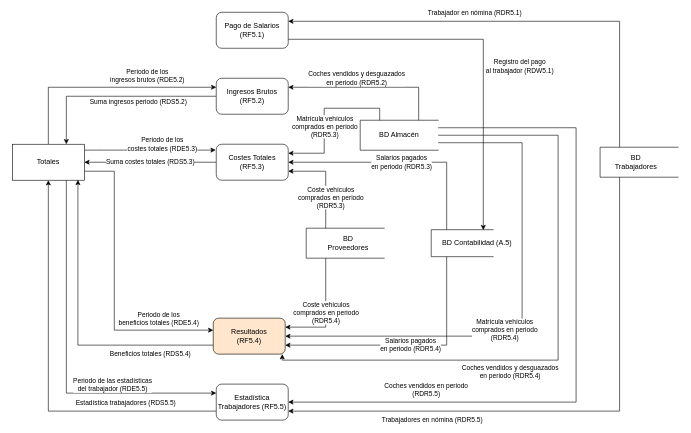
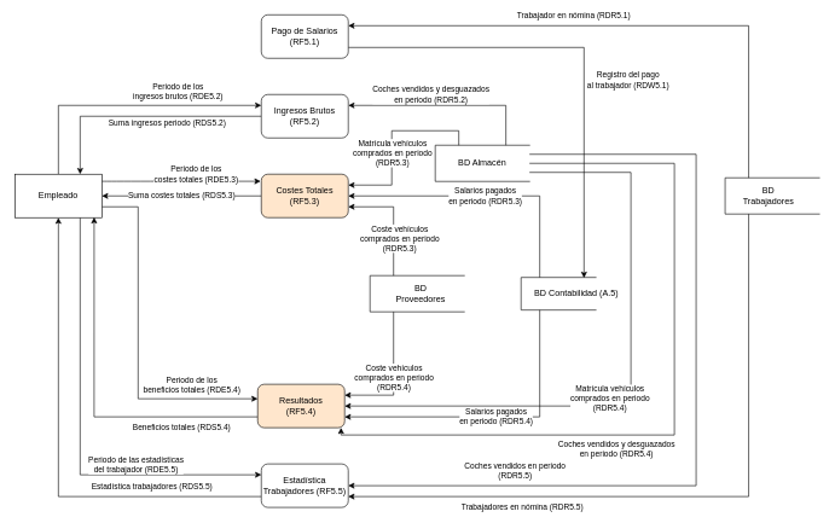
  <mxCell id="0" />
  <mxCell id="1" parent="0" />
  <mxCell id="2" style="edgeStyle=orthogonalEdgeStyle;rounded=0;orthogonalLoop=1;jettySize=auto;html=1;exitX=0.5;exitY=0;exitDx=0;exitDy=0;entryX=0;entryY=0.25;entryDx=0;entryDy=0;" edge="1" parent="1" source="10" target="15"><mxGeometry relative="1" as="geometry"><Array as="points"><mxPoint x="80" y="145" /></Array></mxGeometry></mxCell>
  <mxCell id="3" value="Periodo de los&lt;br&gt;ingresos brutos (RDE5.2)" style="edgeLabel;html=1;align=center;verticalAlign=middle;resizable=0;points=[];" vertex="1" connectable="0" parent="2"><mxGeometry x="0.165" y="-1" relative="1" as="geometry"><mxPoint x="41" y="-21" as="offset" /></mxGeometry></mxCell>
  <mxCell id="4" style="edgeStyle=orthogonalEdgeStyle;rounded=0;orthogonalLoop=1;jettySize=auto;html=1;exitX=0.999;exitY=0.151;exitDx=0;exitDy=0;entryX=-0.008;entryY=0.163;entryDx=0;entryDy=0;curved=1;exitPerimeter=0;entryPerimeter=0;" edge="1" parent="1" source="10" target="17"><mxGeometry relative="1" as="geometry"><Array as="points"><mxPoint x="360" y="249" /></Array></mxGeometry></mxCell>
  <mxCell id="5" value="Periodo de los&lt;br&gt;costes totales (RDE5.3)" style="edgeLabel;html=1;align=center;verticalAlign=middle;resizable=0;points=[];" vertex="1" connectable="0" parent="4"><mxGeometry x="0.156" y="-1" relative="1" as="geometry"><mxPoint x="3" y="-11" as="offset" /></mxGeometry></mxCell>
  <mxCell id="6" style="edgeStyle=orthogonalEdgeStyle;rounded=0;orthogonalLoop=1;jettySize=auto;html=1;exitX=0.75;exitY=1;exitDx=0;exitDy=0;entryX=0;entryY=0.25;entryDx=0;entryDy=0;" edge="1" parent="1" source="10" target="22"><mxGeometry relative="1" as="geometry" /></mxCell>
  <mxCell id="7" value="Periodo de las estadísticas&lt;br&gt;del trabajador (RDE5.5)" style="edgeLabel;html=1;align=center;verticalAlign=middle;resizable=0;points=[];" vertex="1" connectable="0" parent="6"><mxGeometry x="0.33" y="2" relative="1" as="geometry"><mxPoint x="29" y="-13" as="offset" /></mxGeometry></mxCell>
  <mxCell id="8" style="edgeStyle=orthogonalEdgeStyle;rounded=0;orthogonalLoop=1;jettySize=auto;html=1;exitX=1;exitY=0.75;exitDx=0;exitDy=0;" edge="1" parent="1" source="10" target="19"><mxGeometry relative="1" as="geometry"><Array as="points"><mxPoint x="190" y="285" /><mxPoint x="190" y="550" /></Array></mxGeometry></mxCell>
  <mxCell id="9" value="Periodo de los&lt;br&gt;beneficios totales (RDE5.4)" style="edgeLabel;html=1;align=center;verticalAlign=middle;resizable=0;points=[];" vertex="1" connectable="0" parent="8"><mxGeometry x="0.333" y="4" relative="1" as="geometry"><mxPoint x="68" y="-16" as="offset" /></mxGeometry></mxCell>
- <mxCell id="10" value="Totales" style="rounded=0;whiteSpace=wrap;html=1;" vertex="1" parent="1"><mxGeometry x="20" y="240" width="120" height="60" as="geometry" /></mxCell>
+ <mxCell id="10" value="Empleado" style="rounded=0;whiteSpace=wrap;html=1;" vertex="1" parent="1"><mxGeometry x="20" y="240" width="120" height="60" as="geometry" /></mxCell>
  <mxCell id="11" style="edgeStyle=orthogonalEdgeStyle;rounded=0;orthogonalLoop=1;jettySize=auto;html=1;exitX=1;exitY=0.75;exitDx=0;exitDy=0;entryX=0.015;entryY=0.158;entryDx=0;entryDy=0;entryPerimeter=0;" edge="1" parent="1" source="13" target="25"><mxGeometry relative="1" as="geometry"><mxPoint x="700" y="330" as="targetPoint" /><Array as="points"><mxPoint x="805" y="65" /></Array></mxGeometry></mxCell>
  <mxCell id="12" value="Registro del pago&lt;br&gt;al trabajador (RDW5.1)" style="edgeLabel;html=1;align=center;verticalAlign=middle;resizable=0;points=[];" connectable="0" vertex="1" parent="11"><mxGeometry x="0.232" y="-1" relative="1" as="geometry"><mxPoint x="61" y="-26" as="offset" /></mxGeometry></mxCell>
  <mxCell id="13" value="Pago de Salarios&lt;br&gt;(RF5.1)" style="rounded=1;whiteSpace=wrap;html=1;" vertex="1" parent="1"><mxGeometry x="360" y="20" width="120" height="60" as="geometry" /></mxCell>
  <mxCell id="14" value="Suma ingresos periodo (RDS5.2)" style="edgeStyle=orthogonalEdgeStyle;rounded=0;orthogonalLoop=1;jettySize=auto;html=1;exitX=0;exitY=0.5;exitDx=0;exitDy=0;entryX=0.75;entryY=0;entryDx=0;entryDy=0;" edge="1" parent="1" source="15" target="10"><mxGeometry x="-0.212" y="10" relative="1" as="geometry"><Array as="points"><mxPoint x="110" y="160" /></Array><mxPoint as="offset" /></mxGeometry></mxCell>
  <mxCell id="15" value="Ingresos Brutos&lt;br&gt;(RF5.2)" style="rounded=1;whiteSpace=wrap;html=1;" vertex="1" parent="1"><mxGeometry x="360" y="130" width="120" height="60" as="geometry" /></mxCell>
  <mxCell id="16" value="Suma costes totales (RDS5.3)" style="edgeStyle=orthogonalEdgeStyle;rounded=0;orthogonalLoop=1;jettySize=auto;html=1;exitX=0;exitY=0.5;exitDx=0;exitDy=0;entryX=1;entryY=0.5;entryDx=0;entryDy=0;" edge="1" parent="1" source="17" target="10"><mxGeometry relative="1" as="geometry" /></mxCell>
- <mxCell id="17" value="Costes Totales&lt;br&gt;(RF5.3)" style="rounded=1;whiteSpace=wrap;html=1;" vertex="1" parent="1"><mxGeometry x="360" y="240" width="120" height="60" as="geometry" /></mxCell>
+ <mxCell id="17" value="Costes Totales&lt;br&gt;(RF5.3)" style="rounded=1;whiteSpace=wrap;html=1;fillColor=#ffe6cc;" vertex="1" parent="1"><mxGeometry x="360" y="240" width="120" height="60" as="geometry" /></mxCell>
  <mxCell id="18" value="Beneficios totales (RDS5.4)" style="edgeStyle=orthogonalEdgeStyle;rounded=0;orthogonalLoop=1;jettySize=auto;html=1;exitX=0;exitY=0.75;exitDx=0;exitDy=0;entryX=0.911;entryY=0.99;entryDx=0;entryDy=0;entryPerimeter=0;" edge="1" parent="1" source="19" target="10"><mxGeometry x="-0.581" y="15" relative="1" as="geometry"><mxPoint as="offset" /></mxGeometry></mxCell>
  <mxCell id="19" value="Resultados&lt;br&gt;(RF5.4)" style="rounded=1;whiteSpace=wrap;html=1;fillColor=#ffe6cc;" vertex="1" parent="1"><mxGeometry x="355" y="530" width="120" height="60" as="geometry" /></mxCell>
  <mxCell id="20" style="edgeStyle=orthogonalEdgeStyle;rounded=0;orthogonalLoop=1;jettySize=auto;html=1;exitX=0;exitY=0.75;exitDx=0;exitDy=0;entryX=0.5;entryY=1;entryDx=0;entryDy=0;" edge="1" parent="1" source="22" target="10"><mxGeometry relative="1" as="geometry" /></mxCell>
  <mxCell id="21" value="Estadística trabajadores (RDS5.5)" style="edgeLabel;html=1;align=center;verticalAlign=middle;resizable=0;points=[];" vertex="1" connectable="0" parent="20"><mxGeometry x="-0.58" y="-2" relative="1" as="geometry"><mxPoint x="-12" y="-13" as="offset" /></mxGeometry></mxCell>
  <mxCell id="22" value="Estadística Trabajadores (RF5.5)" style="rounded=1;whiteSpace=wrap;html=1;" vertex="1" parent="1"><mxGeometry x="360" y="640" width="120" height="60" as="geometry" /></mxCell>
  <mxCell id="23" value="Salarios pagados&lt;br&gt;en periodo (RDR5.3)" style="edgeStyle=orthogonalEdgeStyle;rounded=0;orthogonalLoop=1;jettySize=auto;html=1;exitX=0;exitY=0.75;exitDx=0;exitDy=0;entryX=1;entryY=0.5;entryDx=0;entryDy=0;" edge="1" parent="1" source="25" target="17"><mxGeometry relative="1" as="geometry" /></mxCell>
  <mxCell id="24" value="Salarios pagados&lt;br&gt;en periodo (RDR5.4)" style="edgeStyle=orthogonalEdgeStyle;rounded=0;orthogonalLoop=1;jettySize=auto;html=1;exitX=1;exitY=0.75;exitDx=0;exitDy=0;entryX=1;entryY=0.75;entryDx=0;entryDy=0;" edge="1" parent="1" source="25" target="19"><mxGeometry relative="1" as="geometry" /></mxCell>
  <mxCell id="25" value="" style="shape=partialRectangle;whiteSpace=wrap;html=1;bottom=1;right=1;left=1;top=0;fillColor=none;routingCenterX=-0.5;rotation=90;" vertex="1" parent="1"><mxGeometry x="747.5" y="353.44" width="45" height="103.12" as="geometry" /></mxCell>
  <mxCell id="26" value="BD Contabilidad (A.5)" style="text;html=1;strokeColor=none;fillColor=none;align=center;verticalAlign=middle;whiteSpace=wrap;overflow=hidden;" vertex="1" parent="1"><mxGeometry x="730" y="395" width="130" height="20" as="geometry" /></mxCell>
  <mxCell id="27" value="" style="group" connectable="0" vertex="1" parent="1"><mxGeometry x="600" y="200" width="130" height="50" as="geometry" /></mxCell>
  <mxCell id="28" value="" style="shape=partialRectangle;whiteSpace=wrap;html=1;bottom=1;right=1;left=1;top=0;fillColor=none;routingCenterX=-0.5;rotation=90;" vertex="1" parent="27"><mxGeometry x="40" y="-40" width="50" height="130" as="geometry" /></mxCell>
  <mxCell id="29" value="BD Almacén" style="text;html=1;strokeColor=none;fillColor=none;align=center;verticalAlign=middle;whiteSpace=wrap;rounded=0;" vertex="1" parent="27"><mxGeometry x="30" y="10" width="70" height="30" as="geometry" /></mxCell>
  <mxCell id="30" value="" style="group" connectable="0" vertex="1" parent="1"><mxGeometry x="1000" y="245" width="130" height="50" as="geometry" /></mxCell>
  <mxCell id="31" value="" style="shape=partialRectangle;whiteSpace=wrap;html=1;bottom=1;right=1;left=1;top=0;fillColor=none;routingCenterX=-0.5;rotation=90;" vertex="1" parent="30"><mxGeometry x="40" y="-40" width="50" height="130" as="geometry" /></mxCell>
  <mxCell id="32" value="BD Trabajadores" style="text;html=1;strokeColor=none;fillColor=none;align=center;verticalAlign=middle;whiteSpace=wrap;rounded=0;" vertex="1" parent="30"><mxGeometry x="30" y="10.0" width="60" height="30" as="geometry" /></mxCell>
  <mxCell id="33" style="edgeStyle=orthogonalEdgeStyle;rounded=0;orthogonalLoop=1;jettySize=auto;html=1;exitX=0;exitY=0.75;exitDx=0;exitDy=0;entryX=1;entryY=0.25;entryDx=0;entryDy=0;" edge="1" parent="1" source="31" target="13"><mxGeometry relative="1" as="geometry" /></mxCell>
  <mxCell id="34" value="Trabajador en nómina (RDR5.1)" style="edgeLabel;html=1;align=center;verticalAlign=middle;resizable=0;points=[];" connectable="0" vertex="1" parent="33"><mxGeometry x="0.17" y="1" relative="1" as="geometry"><mxPoint x="-6" y="-16" as="offset" /></mxGeometry></mxCell>
  <mxCell id="35" value="" style="group" connectable="0" vertex="1" parent="1"><mxGeometry x="510" y="380" width="130" height="50" as="geometry" /></mxCell>
  <mxCell id="36" value="" style="shape=partialRectangle;whiteSpace=wrap;html=1;bottom=1;right=1;left=1;top=0;fillColor=none;routingCenterX=-0.5;rotation=90;" vertex="1" parent="35"><mxGeometry x="40" y="-40" width="50" height="130" as="geometry" /></mxCell>
  <mxCell id="37" value="BD Proveedores" style="text;html=1;strokeColor=none;fillColor=none;align=center;verticalAlign=middle;whiteSpace=wrap;rounded=0;" vertex="1" parent="35"><mxGeometry x="30" y="10" width="80" height="30" as="geometry" /></mxCell>
  <mxCell id="38" value="Coches vendidos y desguazados&lt;br&gt;en periodo (RDR5.2)" style="edgeStyle=orthogonalEdgeStyle;rounded=0;orthogonalLoop=1;jettySize=auto;html=1;exitX=0;exitY=0.25;exitDx=0;exitDy=0;entryX=1;entryY=0.25;entryDx=0;entryDy=0;" edge="1" parent="1" source="28" target="15"><mxGeometry x="0.165" y="-15" relative="1" as="geometry"><mxPoint as="offset" /></mxGeometry></mxCell>
  <mxCell id="39" style="edgeStyle=orthogonalEdgeStyle;rounded=0;orthogonalLoop=1;jettySize=auto;html=1;exitX=0;exitY=0.75;exitDx=0;exitDy=0;entryX=1;entryY=0.25;entryDx=0;entryDy=0;" edge="1" parent="1" source="28" target="17"><mxGeometry relative="1" as="geometry" /></mxCell>
  <mxCell id="40" value="Matrícula vehículos&lt;br&gt;comprados en periodo&lt;br&gt;(RDR5.3)" style="edgeLabel;html=1;align=center;verticalAlign=middle;resizable=0;points=[];" connectable="0" vertex="1" parent="39"><mxGeometry x="0.05" relative="1" as="geometry"><mxPoint y="13" as="offset" /></mxGeometry></mxCell>
  <mxCell id="41" value="Coste vehículos&lt;br&gt;comprados en periodo&lt;br&gt;(RDR5.3)" style="edgeStyle=orthogonalEdgeStyle;rounded=0;orthogonalLoop=1;jettySize=auto;html=1;exitX=0;exitY=0.75;exitDx=0;exitDy=0;entryX=1;entryY=0.75;entryDx=0;entryDy=0;" edge="1" parent="1" source="36" target="17"><mxGeometry x="-0.365" y="-8" relative="1" as="geometry"><mxPoint y="-1" as="offset" /></mxGeometry></mxCell>
  <mxCell id="42" value="Coste vehículos&lt;br&gt;comprados en periodo&lt;br&gt;(RDR5.4)" style="edgeStyle=orthogonalEdgeStyle;rounded=0;orthogonalLoop=1;jettySize=auto;html=1;exitX=1;exitY=0.75;exitDx=0;exitDy=0;entryX=1;entryY=0.25;entryDx=0;entryDy=0;" edge="1" parent="1" source="36" target="19"><mxGeometry relative="1" as="geometry" /></mxCell>
  <mxCell id="43" value="Matrícula vehículos&lt;br&gt;comprados en periodo&lt;br&gt;(RDR5.4)" style="edgeStyle=orthogonalEdgeStyle;rounded=0;orthogonalLoop=1;jettySize=auto;html=1;exitX=0.75;exitY=0;exitDx=0;exitDy=0;entryX=1;entryY=0.5;entryDx=0;entryDy=0;" edge="1" parent="1" source="28" target="19"><mxGeometry x="0.149" y="-10" relative="1" as="geometry"><Array as="points"><mxPoint x="870" y="238" /><mxPoint x="870" y="560" /></Array><mxPoint x="1" as="offset" /></mxGeometry></mxCell>
  <mxCell id="44" value="Coches vendidos y desguazados&lt;br&gt;en periodo (RDR5.4)" style="edgeStyle=orthogonalEdgeStyle;rounded=0;orthogonalLoop=1;jettySize=auto;html=1;exitX=0.5;exitY=0;exitDx=0;exitDy=0;" edge="1" parent="1" source="28" target="19"><mxGeometry x="0.254" y="20" relative="1" as="geometry"><Array as="points"><mxPoint x="930" y="225" /><mxPoint x="930" y="600" /><mxPoint x="470" y="600" /></Array><mxPoint as="offset" /></mxGeometry></mxCell>
  <mxCell id="45" value="Trabajadores en nómina (RDR5.5)" style="edgeStyle=orthogonalEdgeStyle;rounded=0;orthogonalLoop=1;jettySize=auto;html=1;exitX=1;exitY=0.75;exitDx=0;exitDy=0;entryX=1;entryY=0.75;entryDx=0;entryDy=0;" edge="1" parent="1" source="31" target="22"><mxGeometry x="0.491" y="15" relative="1" as="geometry"><mxPoint as="offset" /></mxGeometry></mxCell>
  <mxCell id="46" value="Coches vendidos en periodo&lt;br&gt;(RDR5.5)" style="edgeStyle=orthogonalEdgeStyle;rounded=0;orthogonalLoop=1;jettySize=auto;html=1;exitX=0.25;exitY=0;exitDx=0;exitDy=0;entryX=1;entryY=0.5;entryDx=0;entryDy=0;" edge="1" parent="1" source="28" target="22"><mxGeometry x="0.606" y="-20" relative="1" as="geometry"><Array as="points"><mxPoint x="960" y="213" /><mxPoint x="960" y="670" /></Array><mxPoint as="offset" /></mxGeometry></mxCell>
